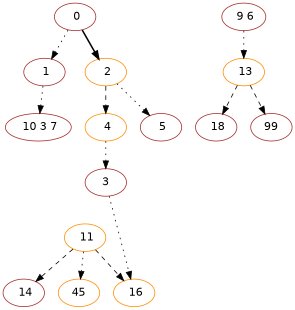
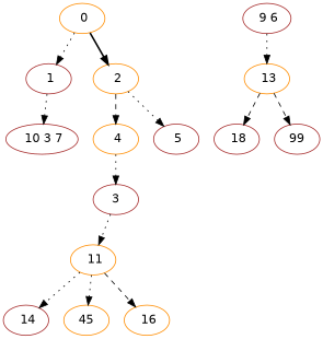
  digraph {
    fontname="DejaVu Sans"
    node [color=brown fontname="DejaVu Sans"]
    edge [fontname="DejaVu Sans" style=dotted]
-   " 0"
+   " 0" [color=darkorange]
    " 1"
    " 2" [color=darkorange]
    " 10 3 7"
    " 4" [color=darkorange]
    " 5"
    n7 [label=3]
    " 13" [color=darkorange]
    " 9 6"
    " 11" [color=darkorange]
    " 18"
    n12 [label=99]
    " 14"
    n14 [color=darkorange label=45]
    " 16" [color=darkorange]
    " 0" -> " 1"
    " 0" -> " 2" [style=bold]
    " 1" -> " 10 3 7"
    " 2" -> " 4" [style=dashed]
    " 2" -> " 5"
    " 4" -> n7
-   n7 -> " 16"
+   n7 -> " 11"
    " 13" -> " 18" [style=dashed]
    " 13" -> n12 [style=dashed]
    " 9 6" -> " 13"
-   " 11" -> " 14" [style=dashed]
+   " 11" -> " 14"
    " 11" -> n14
    " 11" -> " 16" [style=dashed]
  }
